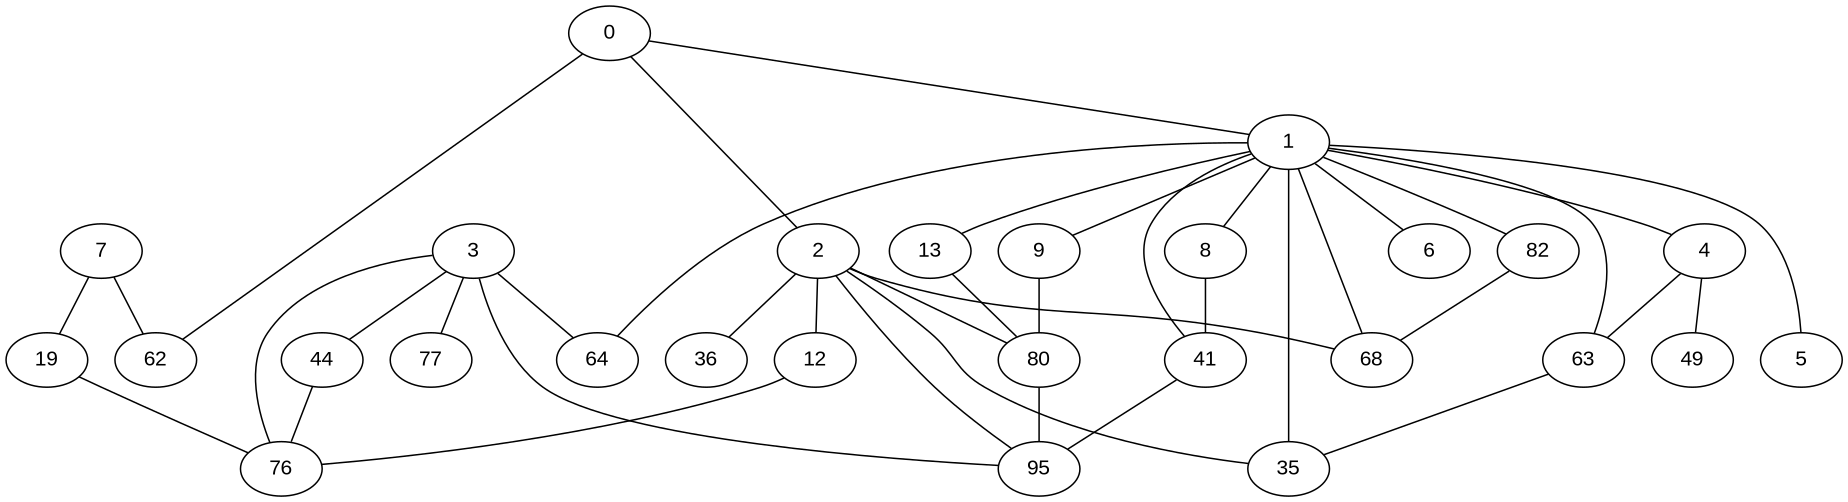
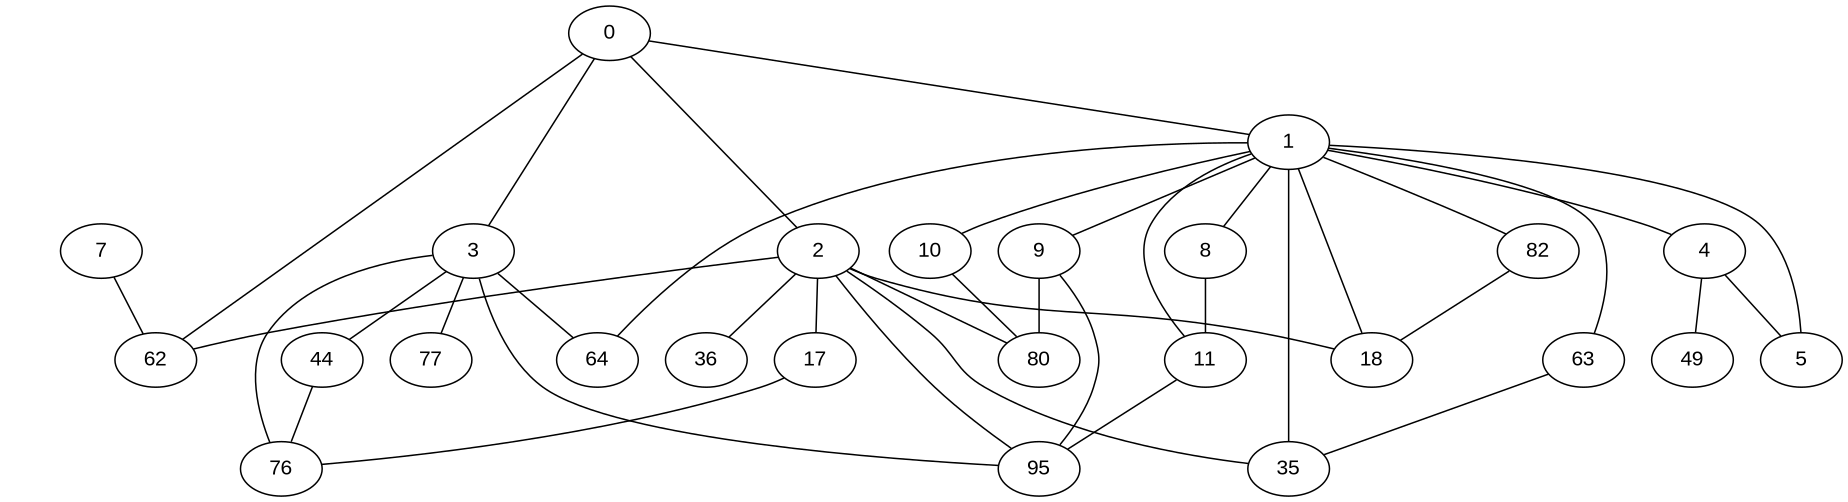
  graph {
    fontname="Liberation Sans"
    node [fontname="Liberation Sans"]
    edge [fontname="Liberation Sans"]
    0
    1
    2
    3
    n5 [label=62]
    4
    5
-   6
    8
    9
-   10 [label=13]
-   11 [label=41]
+   10
+   11
    n13 [label=82]
    n14 [label=63]
    n15 [label=64]
    n16 [label=35]
-   18 [label=68]
+   18
    n18 [label=36]
-   17 [label=12]
+   17
    n20 [label=80]
    n21 [label=95]
    n22 [label=44]
    n23 [label=76]
    n24 [label=77]
    n25 [label=49]
    7
-   19
    0 -- 1
    0 -- 2
+   0 -- 3
    0 -- n5
    1 -- 4
    1 -- 5
-   1 -- 6
    1 -- 8
    1 -- 9
    1 -- 10
    1 -- 11
    1 -- n13
    1 -- n14
    1 -- n15
    1 -- n16
    1 -- 18
+   2 -- n5
    2 -- n16
    2 -- 18
    2 -- n18
    2 -- 17
    2 -- n20
    2 -- n21
    3 -- n15
    3 -- n21
    3 -- n22
    3 -- n23
    3 -- n24
-   4 -- n14
+   4 -- 5
    4 -- n25
    8 -- 11
    9 -- n20
    10 -- n20
    11 -- n21
    n13 -- 18
    n14 -- n16
    17 -- n23
-   n20 -- n21
+   9 -- n21
    n22 -- n23
    7 -- n5
-   7 -- 19
-   19 -- n23
  }
